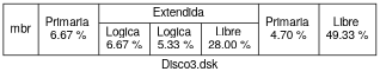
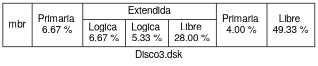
  digraph {
    fontname="Helvetica,Arial,sans-serif"
    label="Disco3.dsk"
    rankdir=TB
-   n1 [fontname="Helvetica,Arial,sans-serif" label=" mbr| Primaria \n6.67 %| {Extendida | {Logica \n6.67 %| Logica \n5.33 %| Libre \n28.00 %}}| Primaria \n4.70 %| Libre \n49.33 %" shape=record]
+   n1 [fontname="Helvetica,Arial,sans-serif" label=" mbr| Primaria \n6.67 %| {Extendida | {Logica \n6.67 %| Logica \n5.33 %| Libre \n28.00 %}}| Primaria \n4.00 %| Libre \n49.33 %" shape=record]
  }
